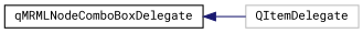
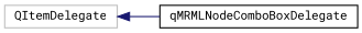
  digraph {
    rankdir=LR
    fontname="Roboto Mono"
    node [fontname="Roboto Mono" fontsize=10 shape=record]
    n1 [color=grey75 height=0.2 label=QItemDelegate width=0.4]
    n2 [color=black height=0.2 label=qMRMLNodeComboBoxDelegate width=0.4]
-   n2 -> n1 [color=midnightblue dir=back fontname="Roboto Mono" fontsize=10 labelfontname=Helvetica labelfontsize=10 style=solid]
+   n1 -> n2 [color=midnightblue dir=back fontname="Roboto Mono" fontsize=10 labelfontname=Helvetica labelfontsize=10 style=solid]
  }
